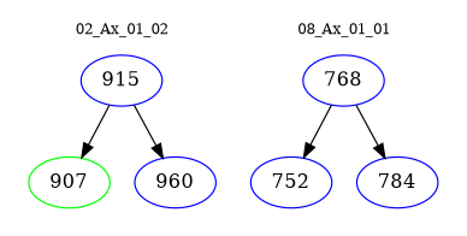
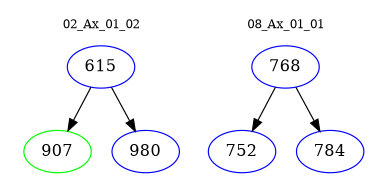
  digraph {
    node [color=blue]
    edge [color=black]
-   n1 [label=915]
+   n1 [label=615]
    n2 [color=green label=907]
-   n3 [label=960]
+   n3 [label=980]
    n4 [label=768]
    n5 [label=752]
    n6 [label=784]
    subgraph cluster_1 {
      color=white
      fontsize=10
      label="02_Ax_01_02"
      n1
      n2
      n3
    }
    subgraph cluster_2 {
      color=white
      fontsize=10
      label="08_Ax_01_01"
      n4
      n5
      n6
    }
    n1 -> n2
    n1 -> n3
    n4 -> n5
    n4 -> n6
  }
